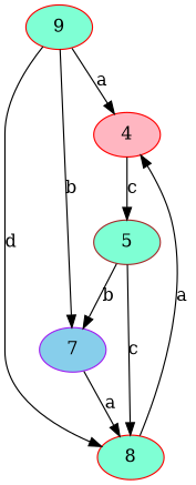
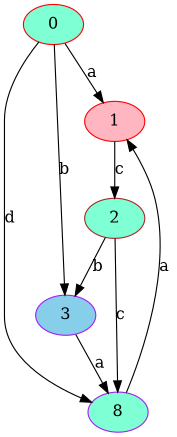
  strict digraph {
    node [color=red fillcolor=aquamarine style=filled]
-   1 [fillcolor=lightpink label=4]
-   0 [label=9]
-   3 [color=purple fillcolor=skyblue label=7]
-   8
-   5 [color=brown]
+   1 [fillcolor=lightpink]
+   0
+   3 [color=purple fillcolor=skyblue]
+   8 [color=purple]
+   5 [color=brown label=2]
    1 -> 5 [label=c]
    0 -> 1 [label=a]
    0 -> 3 [label=b]
    0 -> 8 [label=d]
    3 -> 8 [label=a]
    8 -> 1 [label=a]
    5 -> 3 [label=b]
    5 -> 8 [label=c]
  }
